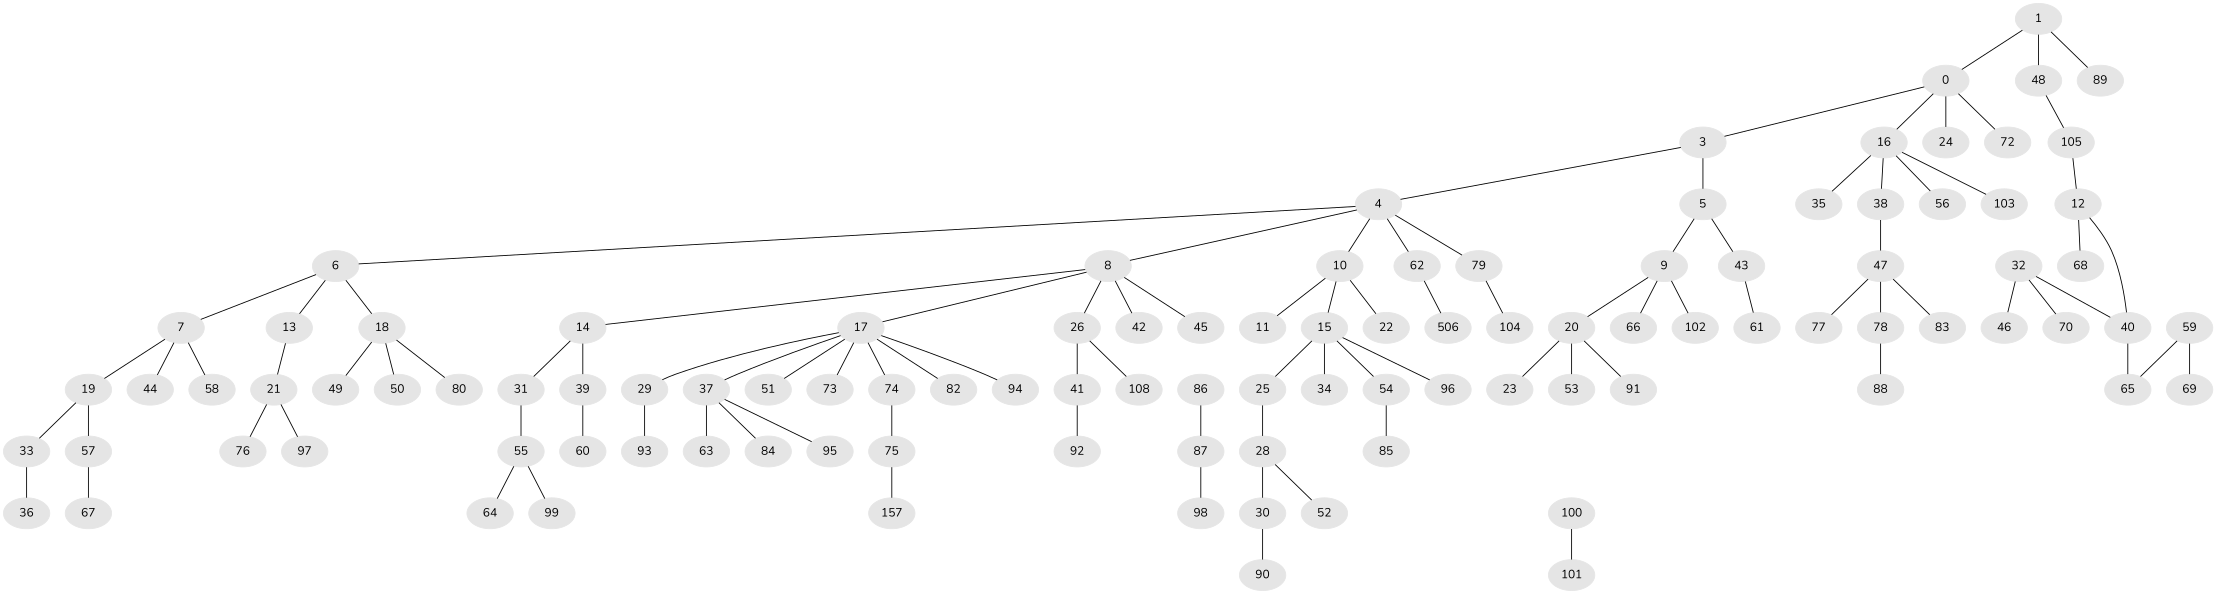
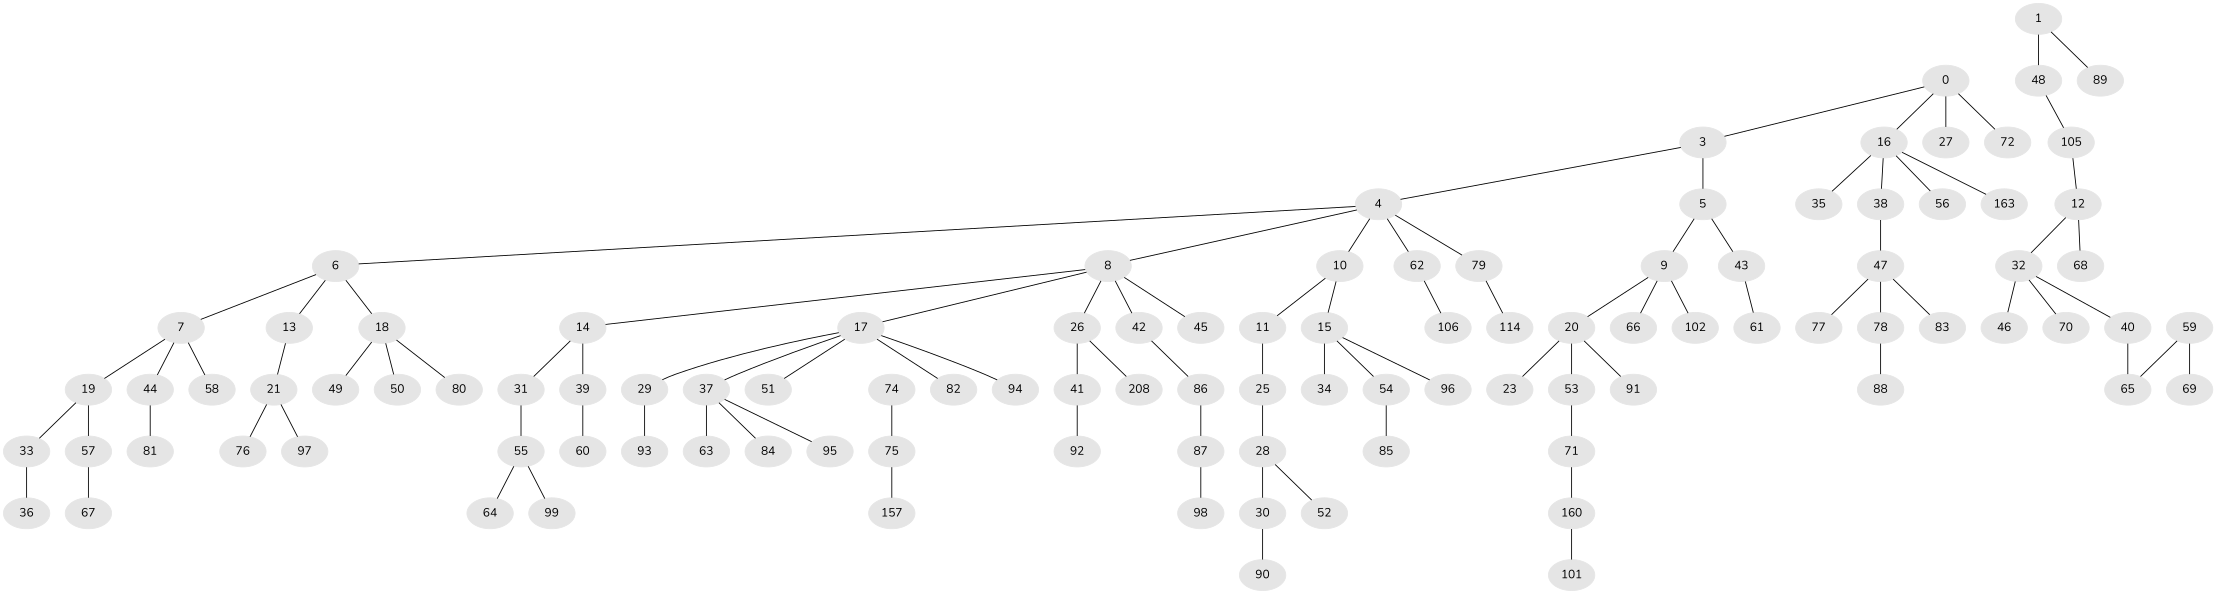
  graph {
    fontname=Nunito
    node [color=gray90 fontname=Nunito style=filled]
    edge [fontname=Nunito]
    n1 [label=0]
    1
    48
    89
    3
    16
-   27 [label=24]
+   27
    72
    12
    32
    68
    105
    4
    5
    35
    38
    56
-   103
+   103 [label=163]
    6
    8
    10
    62
    79
    9
    43
    7
    13
    18
    14
    17
    26
    42
    45
    11
    15
-   22
-   106 [label=506]
-   104
+   106
+   104 [label=114]
    20
    66
    102
    61
    19
    44
    58
    21
    49
    50
    80
    33
    57
+   81
    31
    39
    29
    37
    51
-   73
    74
    82
    94
    41
-   108
+   108 [label=208]
    86
    23
    53
    91
    25
    34
    54
    96
    28
    40
    46
    70
    76
    97
    55
    60
    85
    47
    93
    63
    84
    95
    75
    36
    67
+   71
    30
    52
    92
    90
    64
    99
    65
    77
    78
    83
    59
    69
    87
    88
-   100
+   100 [label=160]
    101
    n106 [label=157]
    98
    n1 -- 3
    n1 -- 16
    n1 -- 27
    n1 -- 72
-   1 -- n1
    1 -- 48
    1 -- 89
    48 -- 105
    3 -- 4
    3 -- 5
    16 -- 35
    16 -- 38
    16 -- 56
    16 -- 103
-   12 -- 40
+   12 -- 32
    12 -- 68
    32 -- 40
    32 -- 46
    32 -- 70
    105 -- 12
    4 -- 6
    4 -- 8
    4 -- 10
    4 -- 62
    4 -- 79
    5 -- 9
    5 -- 43
    38 -- 47
    6 -- 7
    6 -- 13
    6 -- 18
    8 -- 14
    8 -- 17
    8 -- 26
    8 -- 42
    8 -- 45
    10 -- 11
    10 -- 15
-   10 -- 22
    62 -- 106
    79 -- 104
    9 -- 20
    9 -- 66
    9 -- 102
    43 -- 61
    7 -- 19
    7 -- 44
    7 -- 58
    13 -- 21
    18 -- 49
    18 -- 50
    18 -- 80
    14 -- 31
    14 -- 39
    17 -- 29
    17 -- 37
    17 -- 51
-   17 -- 73
-   17 -- 74
    17 -- 82
    17 -- 94
    26 -- 41
    26 -- 108
-   15 -- 25
+   42 -- 86
+   11 -- 25
    15 -- 34
    15 -- 54
    15 -- 96
    20 -- 23
    20 -- 53
    20 -- 91
    19 -- 33
    19 -- 57
+   44 -- 81
    21 -- 76
    21 -- 97
    33 -- 36
    57 -- 67
    31 -- 55
    39 -- 60
    29 -- 93
    37 -- 63
    37 -- 84
    37 -- 95
    74 -- 75
    41 -- 92
    86 -- 87
+   53 -- 71
    25 -- 28
    54 -- 85
    28 -- 30
    28 -- 52
    40 -- 65
    55 -- 64
    55 -- 99
    47 -- 77
    47 -- 78
    47 -- 83
    75 -- n106
+   71 -- 100
    30 -- 90
    78 -- 88
    59 -- 65
    59 -- 69
    87 -- 98
    100 -- 101
  }
